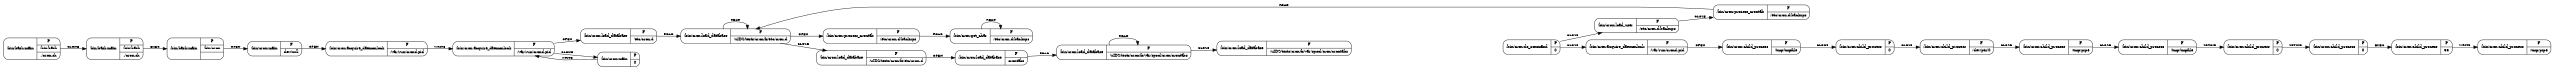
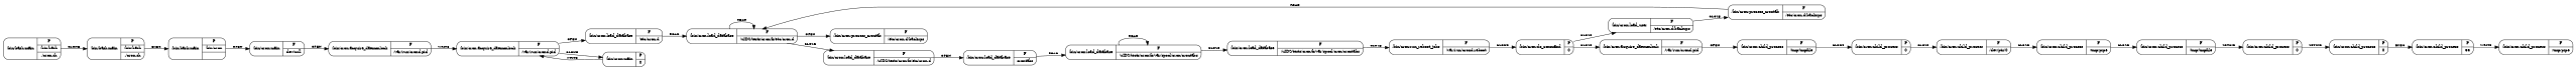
  digraph {
    rankdir=LR
    node [fontsize=9 shape=Mrecord]
    edge [fontsize=8]
-   n1 [label="{{/bin/cron:get_char}|{F|{/etc/cron.d/backups}}}"]
    n2 [label="{{/bin/cron:load_user}|{F|{/etc/cron.d/backups}}}"]
    n3 [label="{{/bin/cron:process_crontab}|{F|{/etc/cron.d/backups}}}"]
    n4 [label="{{/bin/cron:acquire_daemonlock}|{F|{/var/run/crond.pid}}}"]
    n5 [label="{{/bin/cron:load_database}|{F|{/etc/cron.d}}}"]
    n6 [label="{{/bin/cron:main}|{P|0}}"]
    n7 [label="{{/bin/cron:load_database}|{F|{/uIDS/tests/cron/fs/etc/cron.d}}}"]
    n8 [label="{{/bin/cron:acquire_daemonlock}|{F|{/var/run/crond.pid}}}"]
    n9 [label="{{/bin/cron:acquire_daemonlock}|{F|{/var/run/crond.pid}}}"]
    n10 [label="{{/bin/cron:child_process}|{F|{/tmp/tmpfile}}}"]
    n11 [label="{{/bin/cron:child_process}|{P|0}}"]
    n12 [label="{{/bin/cron:do_command}|{P|0}}"]
    n13 [label="{{/bin/cron:child_process}|{F|{/dev/pts/0}}}"]
    n14 [label="{{/bin/cron:child_process}|{P|33}}"]
    n15 [label="{{/bin/cron:child_process}|{F|{/tmp/pipe}}}"]
    n16 [label="{{/bin/cron:child_process}|{P|0}}"]
    n17 [label="{{/bin/cron:child_process}|{F|{/tmp/pipe}}}"]
    n18 [label="{{/bin/cron:child_process}|{F|{/tmp/tmpfile}}}"]
    n19 [label="{{/bin/cron:child_process}|{P|0}}"]
    n20 [label="{{/bin/cron:process_crontab}|{F|{/etc/cron.d/backups}}}"]
    n21 [label="{{/bin/cron:load_database}|{F|{/uIDS/tests/cron/fs/etc/cron.d}}}"]
    n22 [label="{{/bin/cron:load_database}|{F|{crontabs}}}"]
    n23 [label="{{/bin/cron:load_database}|{F|{/uIDS/tests/cron/fs/var/spool/cron/crontabs}}}"]
    n24 [label="{{/bin/cron:load_database}|{F|{/uIDS/tests/cron/fs/var/spool/cron/crontabs}}}"]
+   n25 [label="{{/bin/cron:run_reboot_jobs}|{F|{/var/run/crond.reboot}}}"]
    n26 [label="{{/bin/cron:main}|{F|{dev/null}}}"]
    n27 [label="{{/bin/bash:main}|{P|/bin/bash|./cron.sh}}"]
    n28 [label="{{/bin/bash:main}|{P|/bin/bash|./cron.sh}}"]
    n29 [label="{{/bin/bash:main}|{P|/bin/cron|}}"]
-   n1 -> n1 [label=READ]
    n2 -> n3 [label=CLOSE]
    n3 -> n7 [label=READ]
    n4 -> n5 [label=OPEN]
    n4 -> n6 [label=CLONE]
    n5 -> n7 [label=READ]
    n6 -> n4 [label=WRITE]
    n7 -> n7 [label=READ]
    n7 -> n20 [label=OPEN]
    n7 -> n21 [label=CLOSE]
    n8 -> n4 [label=WRITE]
    n9 -> n10 [label=OPEN]
    n10 -> n11 [label=CLONE]
    n11 -> n13 [label=CLOSE]
    n12 -> n2 [label=CLOSE]
    n12 -> n9 [label=CLOSE]
    n13 -> n17 [label=CLOSE]
    n14 -> n15 [label=WRITE]
    n16 -> n14 [label=EXEC]
    n17 -> n18 [label=CLOSE]
    n18 -> n19 [label=SETGID]
    n19 -> n16 [label=SETUID]
-   n20 -> n1 [label=READ]
    n21 -> n22 [label=OPEN]
    n22 -> n23 [label=READ]
    n23 -> n23 [label=READ]
    n23 -> n24 [label=CLOSE]
+   n24 -> n25 [label=CLOSE]
+   n25 -> n12 [label=CLONE]
    n26 -> n8 [label=OPEN]
    n27 -> n28 [label=CLONE]
    n28 -> n29 [label=EXEC]
    n29 -> n26 [label=OPEN]
  }
